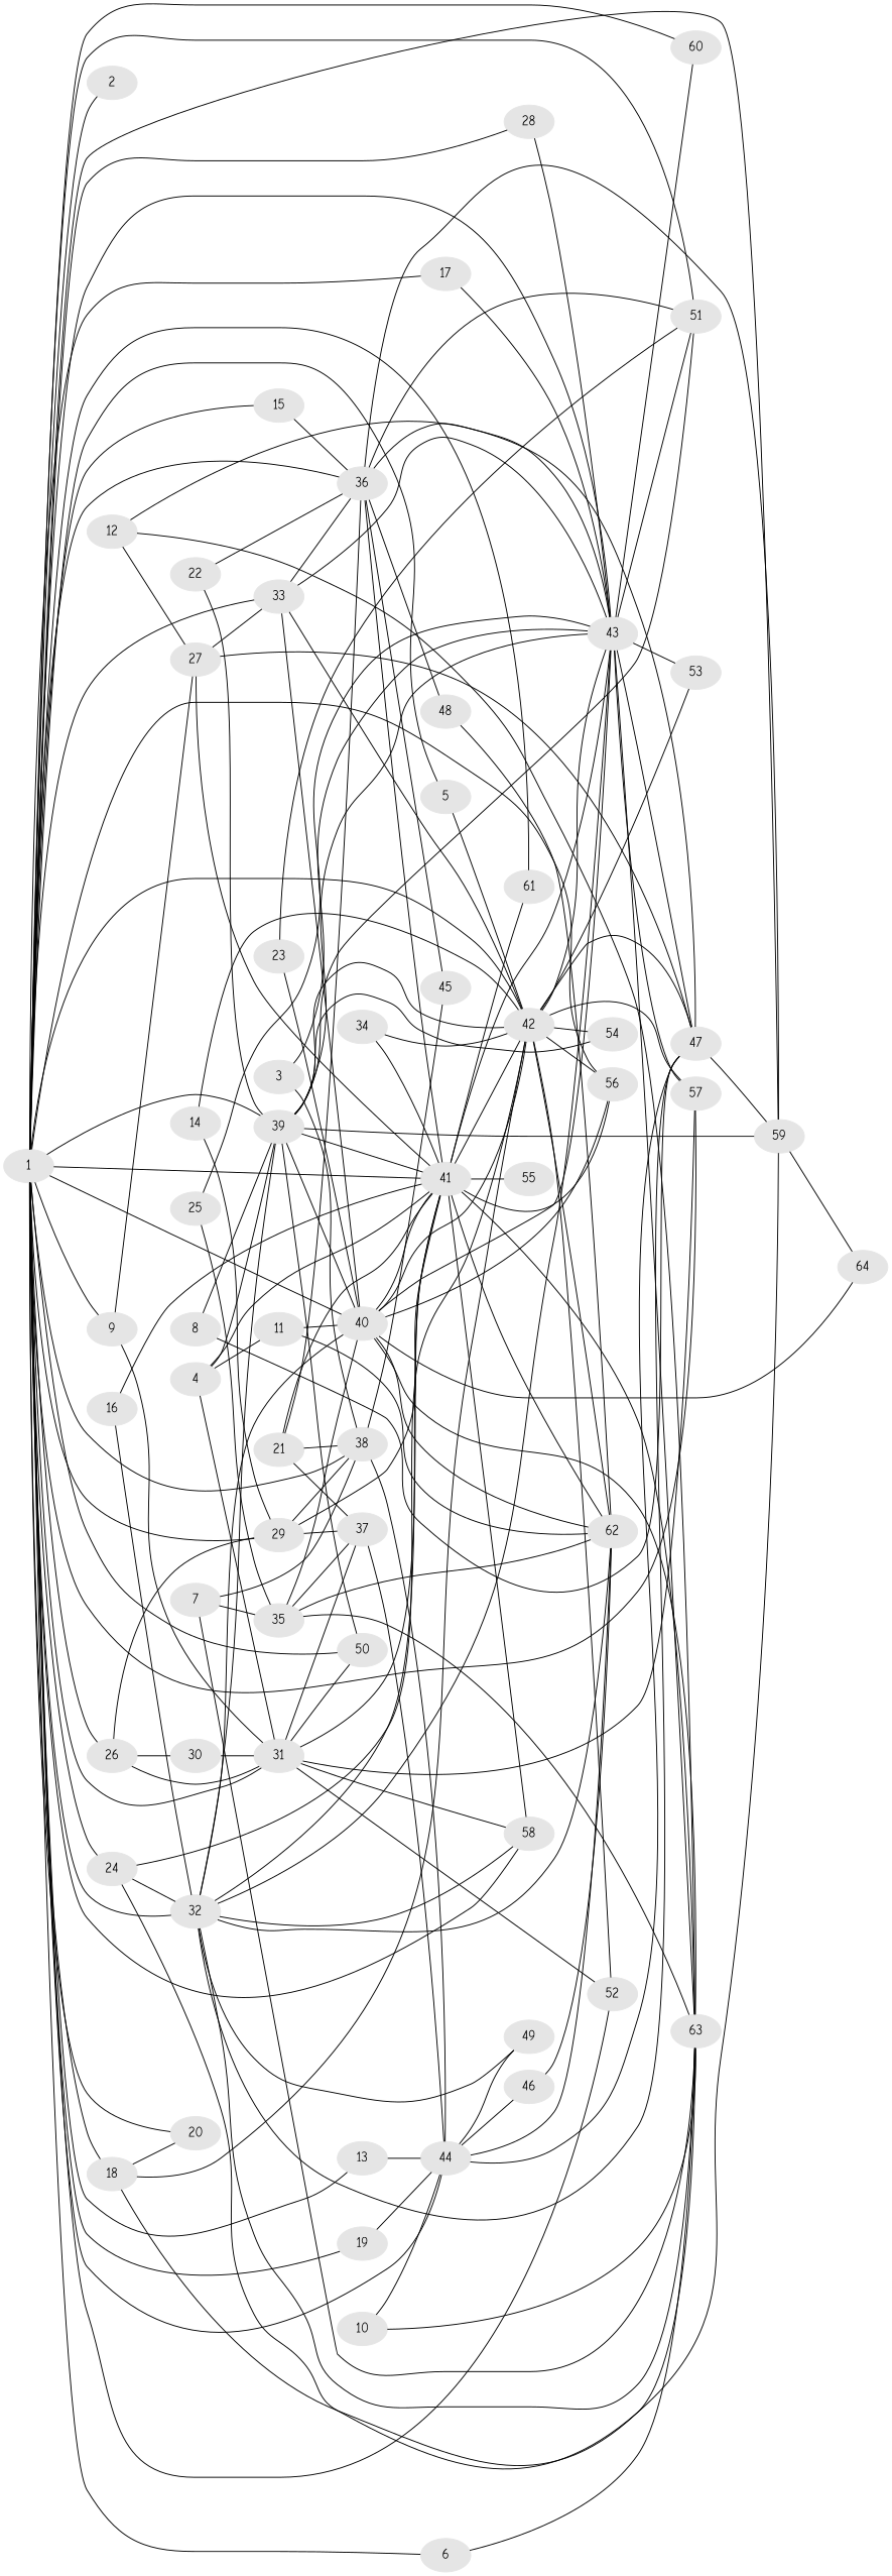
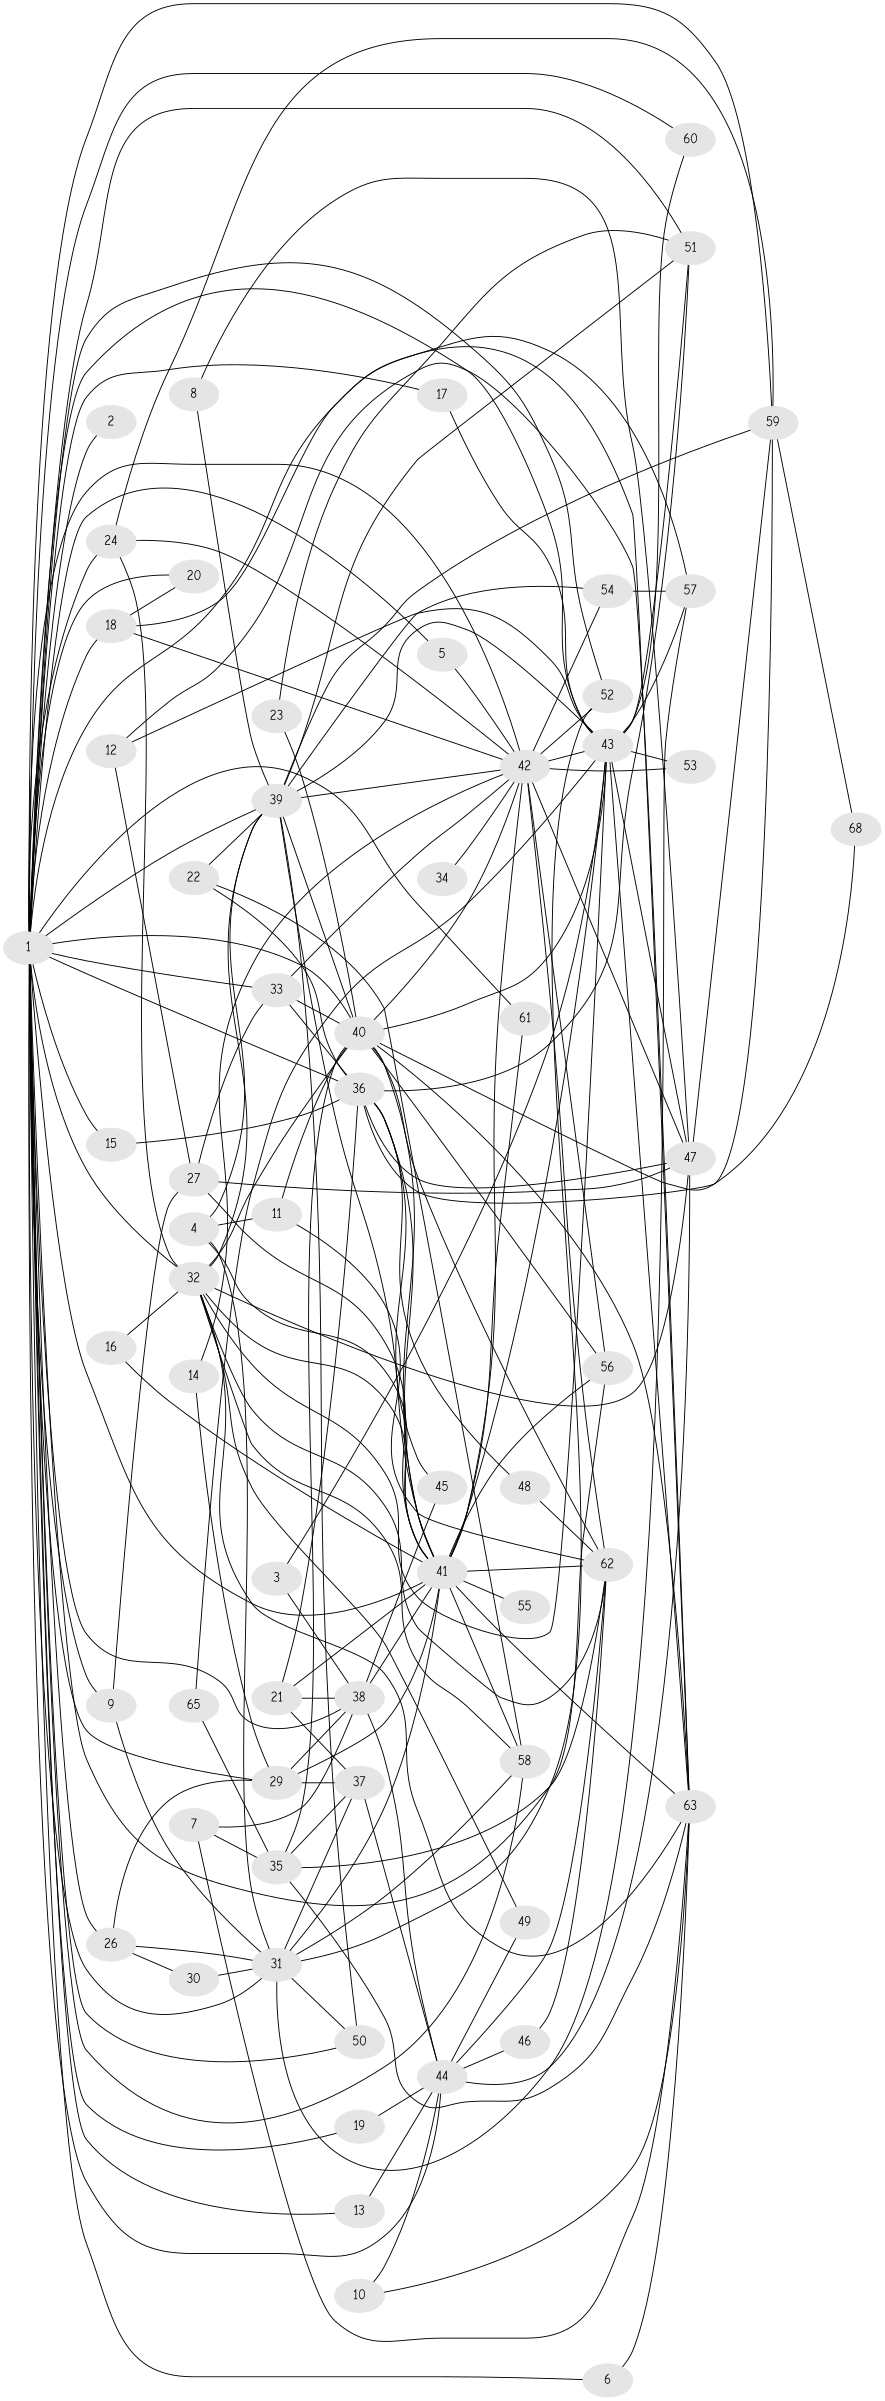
  graph {
    fontname="Comic Neue"
    rankdir=LR
    node [color=gray90 fontname="Comic Neue" style=filled]
    edge [fontname="Comic Neue" weight=1.0]
    1
    2
    5
    6
    9
    13
    15
    17
    18
    19
    20
    24
    26
-   28
    29
    31
    32
    33
    36
    39
    40
    41
    42
    43
    44
    50
    51
    52
    56
    57
    58
    59
    60
    61
    38
    63
    27
    30
    37
    47
    62
    49
    35
    45
    48
    54
-   64
+   64 [label=68]
    55
    53
    46
    3
    4
    11
    7
    8
    10
    12
    14
    16
    21
    22
    23
-   25
+   25 [label=65]
    34
    1 -- 2 [weight=2.0]
    1 -- 5
    1 -- 6
    1 -- 9
    1 -- 13
    1 -- 15
    1 -- 17
    1 -- 18
    1 -- 19
    1 -- 20
    1 -- 24
    1 -- 26
-   1 -- 28
    1 -- 29
    1 -- 31
    1 -- 32 [weight=4.0]
    1 -- 33
    1 -- 36 [weight=2.0]
    1 -- 39 [weight=4.0]
    1 -- 40 [weight=5.0]
    1 -- 41 [weight=5.0]
    1 -- 42 [weight=4.0]
    1 -- 43 [weight=4.0]
    1 -- 44 [weight=2.0]
    1 -- 50
    1 -- 51
    1 -- 52
    1 -- 56 [weight=2.0]
    1 -- 57 [weight=2.0]
    1 -- 58
    1 -- 59
    1 -- 60
    1 -- 61
    1 -- 38
    5 -- 42
    6 -- 63
    9 -- 31
    9 -- 27
    13 -- 44
    15 -- 36
    17 -- 43
    18 -- 20
    18 -- 42
    18 -- 63
    19 -- 44
    24 -- 32
    24 -- 42
    24 -- 59
    26 -- 29
    26 -- 31
    26 -- 30
-   28 -- 43
    29 -- 41
    29 -- 38
    29 -- 37
    31 -- 41
    31 -- 50
    31 -- 52
    31 -- 57
    31 -- 58 [weight=2.0]
    31 -- 37
    32 -- 39
    32 -- 40 [weight=2.0]
    32 -- 41
    32 -- 43
    32 -- 58
    32 -- 63 [weight=2.0]
    32 -- 47 [weight=2.0]
    32 -- 62
    32 -- 49
    33 -- 36
    33 -- 40
    33 -- 42
-   33 -- 43
    36 -- 41
    36 -- 51
    36 -- 59
    36 -- 47
    36 -- 45
    36 -- 48
    39 -- 40
    39 -- 41
    39 -- 42 [weight=3.0]
    39 -- 43 [weight=2.0]
    39 -- 50
    39 -- 51
    39 -- 59 [weight=2.0]
    39 -- 54
    40 -- 41
    40 -- 42
    40 -- 43
    40 -- 56
    40 -- 63
    40 -- 62
    40 -- 64
    41 -- 42
    41 -- 43
    41 -- 56
    41 -- 58
    41 -- 61
    41 -- 63
    41 -- 62
    41 -- 55
    42 -- 43 [weight=2.0]
    42 -- 52
    42 -- 56
-   42 -- 57
+   54 -- 57
    42 -- 47
    42 -- 62
    42 -- 54
    42 -- 53
    43 -- 51
    43 -- 57
    43 -- 60
    43 -- 63 [weight=2.0]
    43 -- 47
    43 -- 53
    44 -- 47
    44 -- 62
    44 -- 49
    44 -- 46
    59 -- 64
    38 -- 44
    38 -- 45
    27 -- 33
    27 -- 41
    27 -- 47
    30 -- 31
    37 -- 44
    47 -- 59
    35 -- 40
    35 -- 63
    35 -- 37
    35 -- 62
    48 -- 62
    46 -- 62
    3 -- 43
    3 -- 38
    4 -- 31
    4 -- 39
    4 -- 41
    4 -- 11
    11 -- 40
    11 -- 62
    7 -- 38
    7 -- 63
    7 -- 35
    8 -- 39
    8 -- 47
    10 -- 44
    10 -- 63
    12 -- 43
    12 -- 63
    12 -- 27
    14 -- 29
    14 -- 42
    16 -- 32
    16 -- 41
    21 -- 36
    21 -- 41
    21 -- 38
    21 -- 37
    22 -- 36
    22 -- 39
+   22 -- 58
    23 -- 40
    23 -- 51
    25 -- 43 [weight=2.0]
    25 -- 35
-   34 -- 41
+   38 -- 41
    34 -- 42
  }
